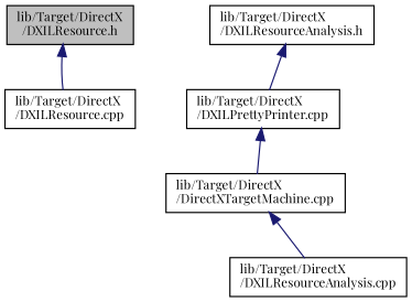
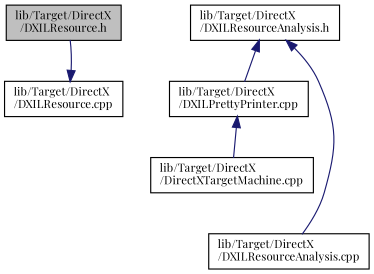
  digraph {
    fontname="Playfair Display"
    node [color=black fontname="Playfair Display" fontsize=10 shape=record]
    edge [color=midnightblue dir=back fontname="Playfair Display" fontsize=10 labelfontname=Helvetica labelfontsize=10 style=solid]
    n1 [fillcolor=grey75 fontcolor=black height=0.2 label="lib/Target/DirectX\l/DXILResource.h" style=filled width=0.4]
    n2 [height=0.2 label="lib/Target/DirectX\l/DXILResource.cpp" width=0.4]
    n3 [height=0.2 label="lib/Target/DirectX\l/DXILResourceAnalysis.h" width=0.4]
    n4 [height=0.2 label="lib/Target/DirectX\l/DXILPrettyPrinter.cpp" width=0.4]
    n5 [height=0.2 label="lib/Target/DirectX\l/DXILResourceAnalysis.cpp" width=0.4]
    n6 [height=0.2 label="lib/Target/DirectX\l/DirectXTargetMachine.cpp" width=0.4]
-   n1 -> n2
+   n2 -> n1
    n3 -> n4
-   n6 -> n5
+   n3 -> n5
    n4 -> n6
  }
